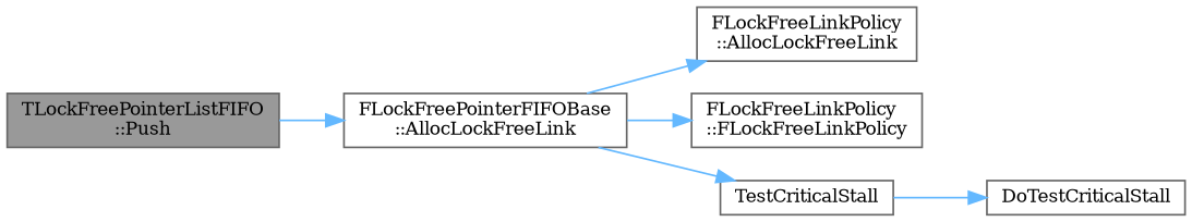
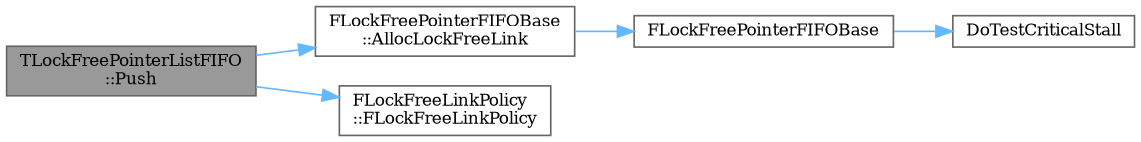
  digraph {
    fontname="DejaVu Serif"
    rankdir=LR
    node [color=grey40 fillcolor=white fontname="DejaVu Serif" fontsize=10 shape=box style=filled]
    edge [color=steelblue1 fontname="DejaVu Serif" fontsize=10 labelfontname=Helvetica labelfontsize=10 style=solid]
    n1 [color=gray40 fillcolor=grey60 fontcolor=black height=0.2 label="TLockFreePointerListFIFO\l::Push" width=0.4]
    n2 [height=0.2 label="FLockFreePointerFIFOBase\l::AllocLockFreeLink" width=0.4]
-   n3 [height=0.2 label="FLockFreeLinkPolicy\l::AllocLockFreeLink" width=0.4]
    n4 [height=0.2 label="FLockFreeLinkPolicy\l::FLockFreeLinkPolicy" width=0.4]
-   n5 [height=0.2 label=TestCriticalStall width=0.4]
+   n5 [height=0.2 label=FLockFreePointerFIFOBase width=0.4]
    n6 [height=0.2 label=DoTestCriticalStall width=0.4]
    n1 -> n2
-   n2 -> n3
-   n2 -> n4
+   n1 -> n4
    n2 -> n5
    n5 -> n6
  }
